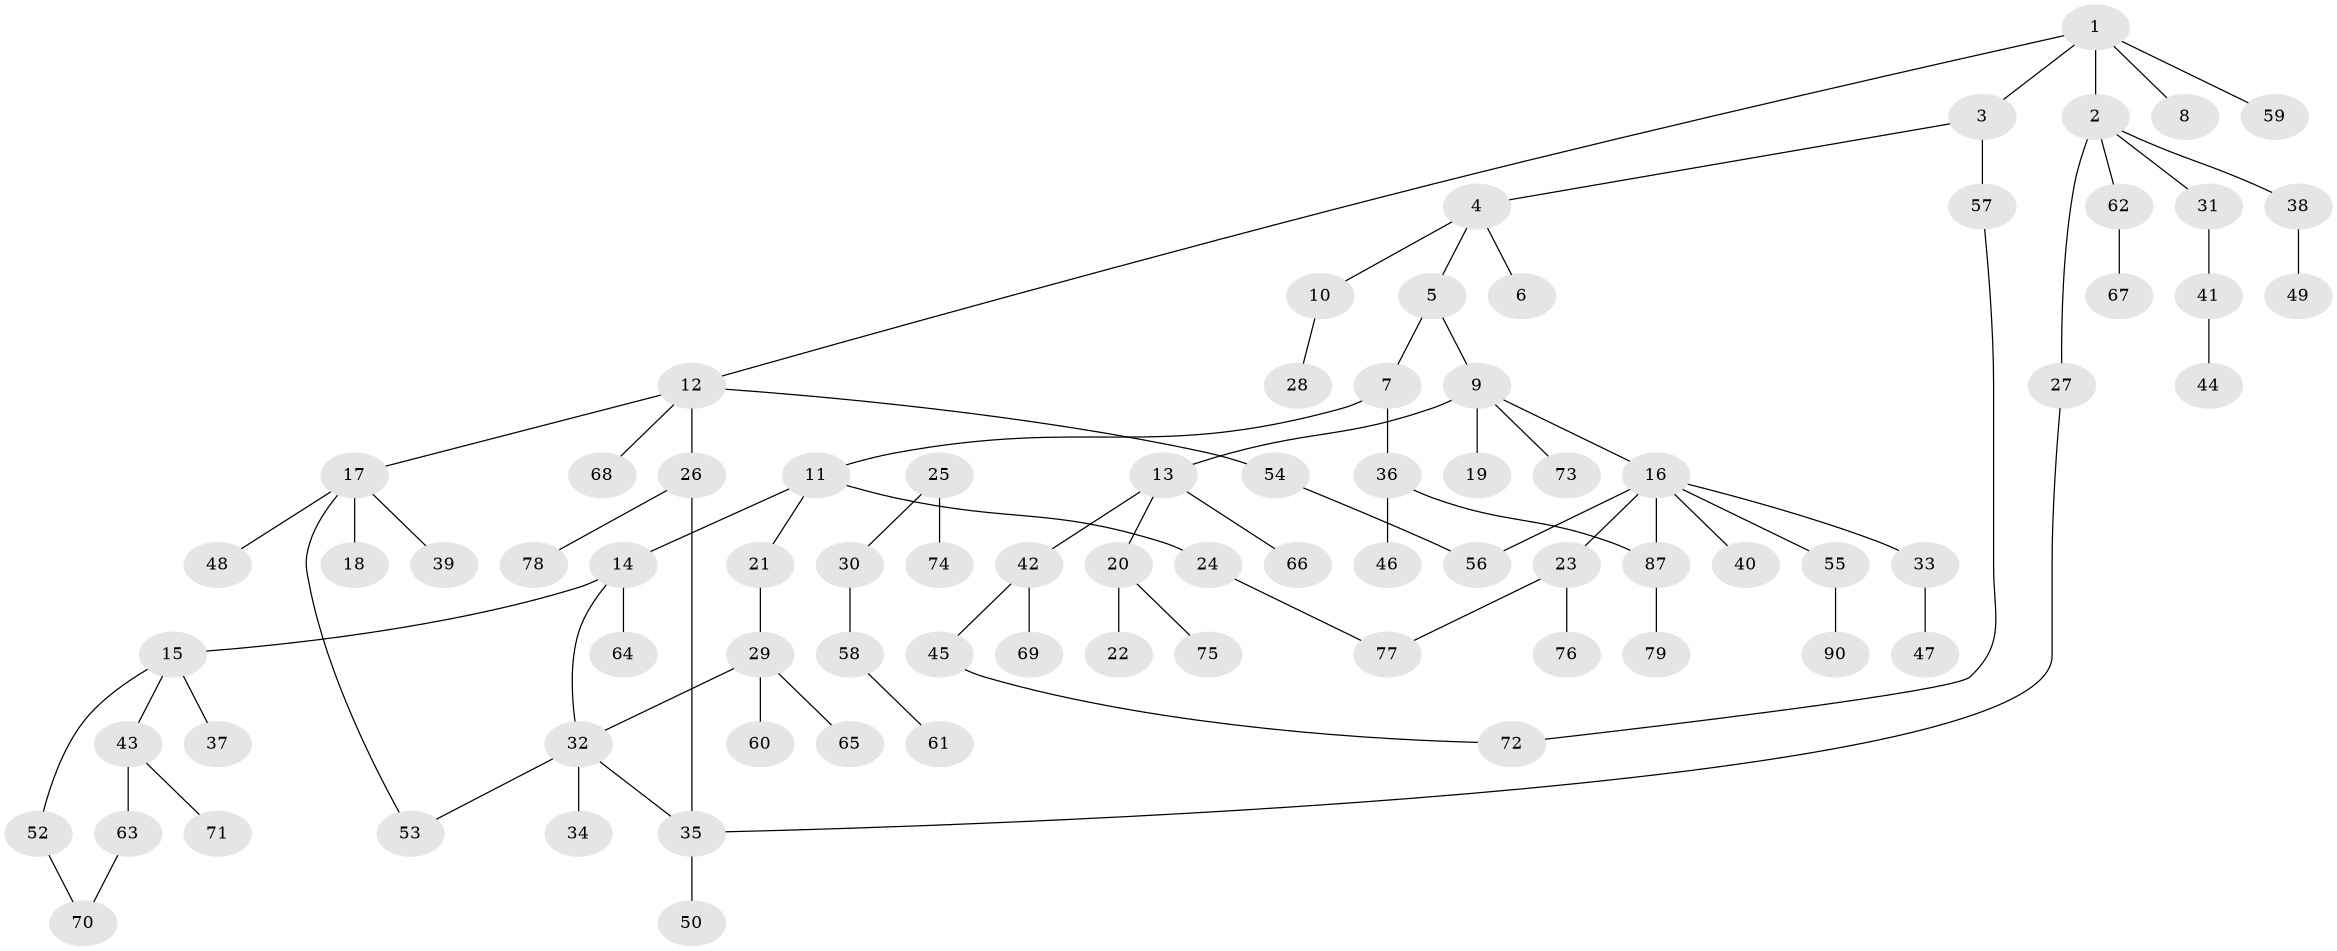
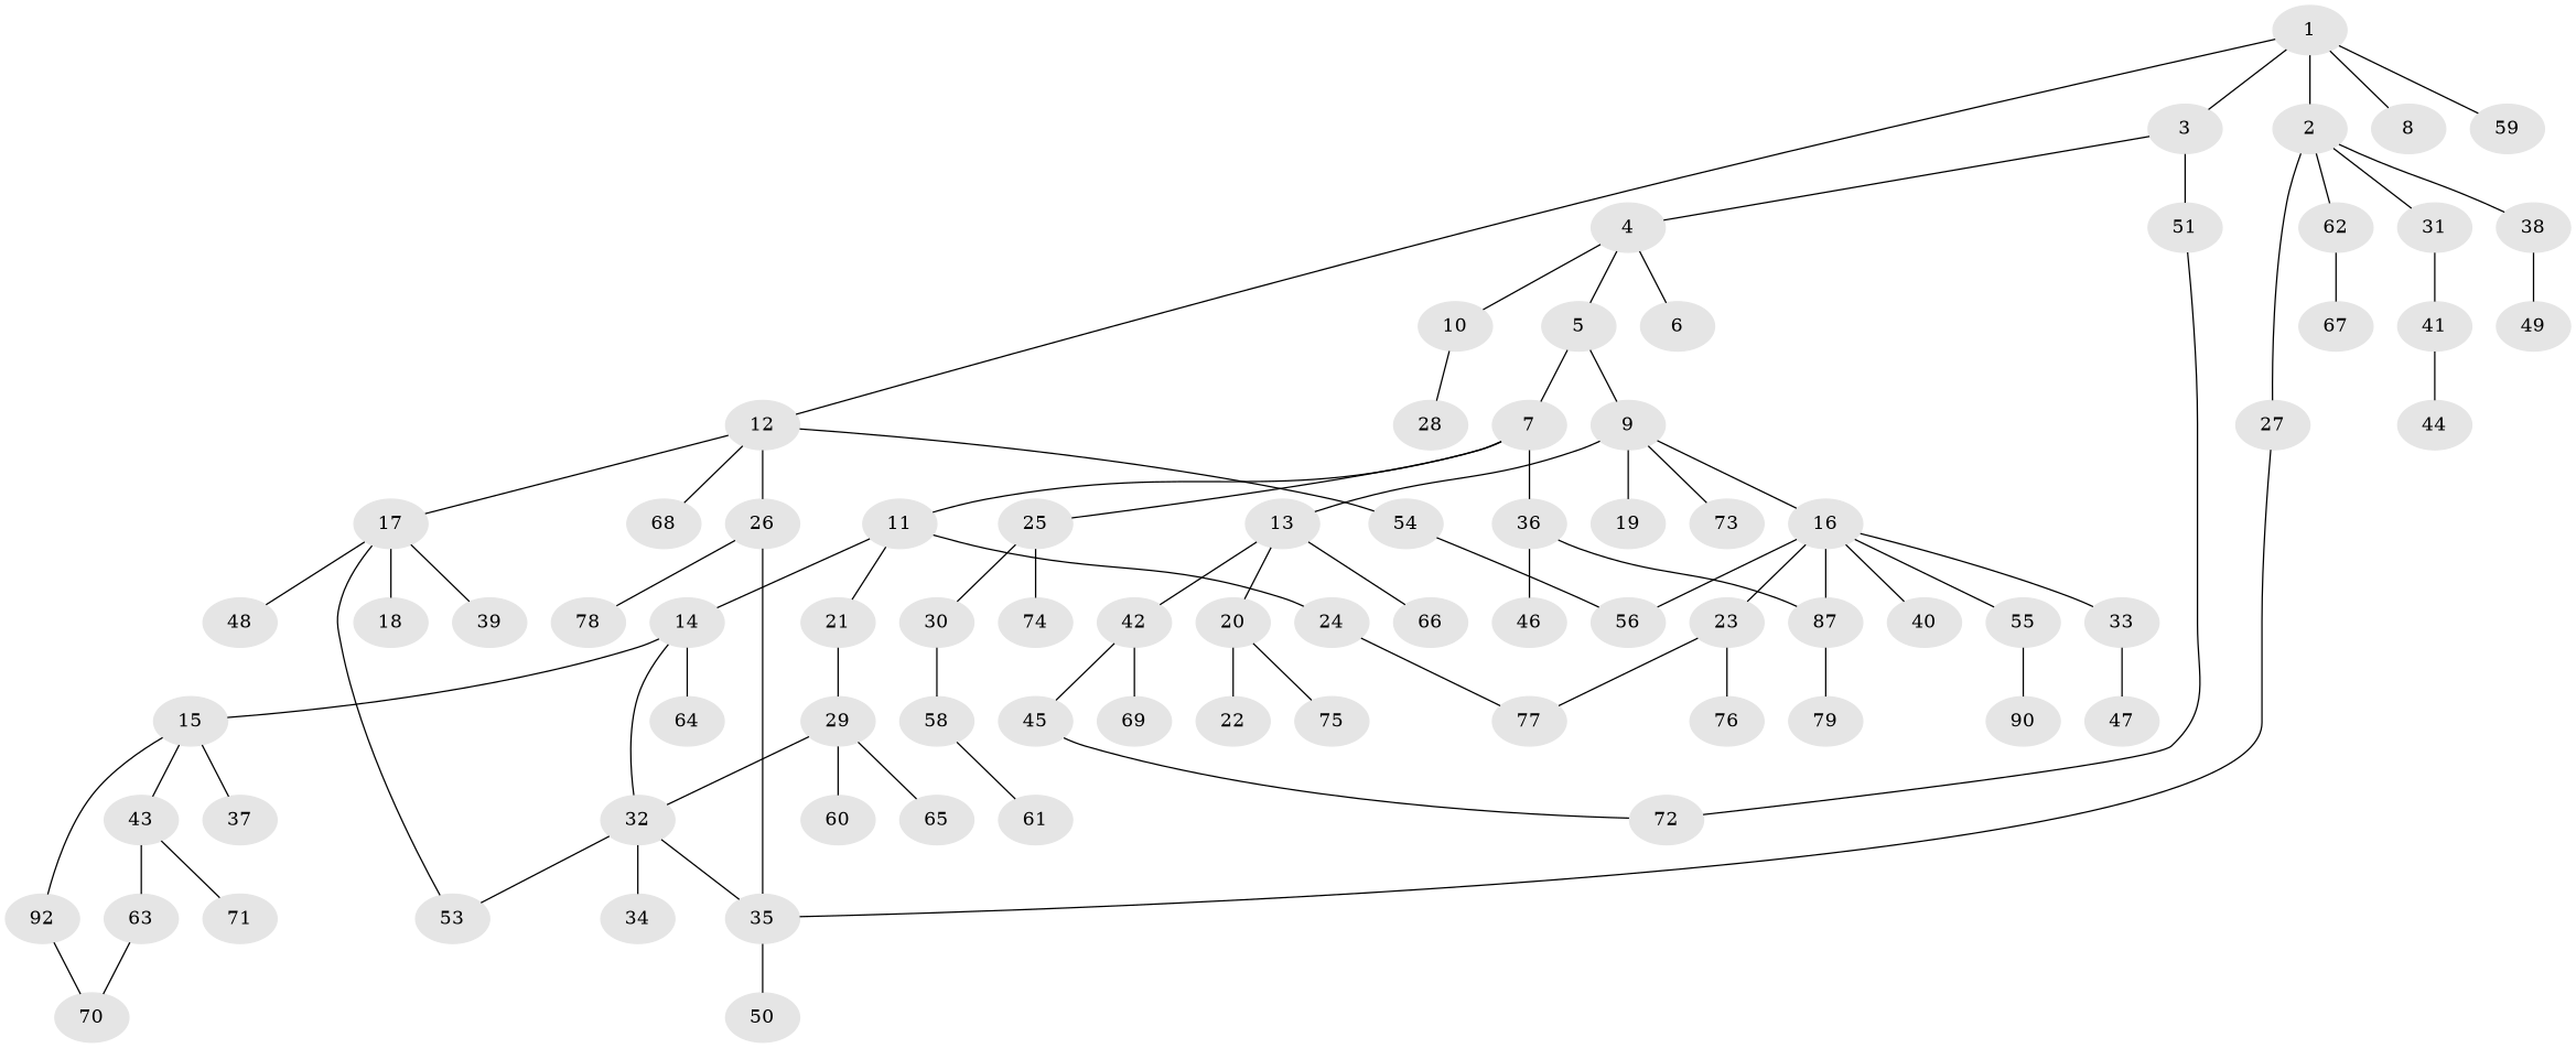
  graph {
    node [color=gray90 style=filled]
    1
    2
    3
    8
    12
    59
    27
    31
    38
    62
    4
-   51 [label=57]
+   51
    17
    26
    54
    68
    35
    41
    49
    67
    5
    6
    10
    72
    7
    9
    28
    11
    25
    36
    13
    16
    19
    73
    14
    21
    24
    30
    74
    n40 [label=87]
    46
    20
    42
    66
    23
    33
    40
    55
    56
    15
    32
    64
    29
    77
    18
    39
    48
    53
    78
    22
    75
    45
    69
    37
    43
-   52
+   52 [label=92]
    34
    63
    71
    70
    76
    47
    n73 [label=90]
    79
    60
    65
    58
    50
    61
    44
    1 -- 2
    1 -- 3
    1 -- 8
    1 -- 12
    1 -- 59
    2 -- 27
    2 -- 31
    2 -- 38
    2 -- 62
    3 -- 4
    3 -- 51
    12 -- 17
    12 -- 26
    12 -- 54
    12 -- 68
    27 -- 35
    31 -- 41
    38 -- 49
    62 -- 67
    4 -- 5
    4 -- 6
    4 -- 10
    51 -- 72
    17 -- 18
    17 -- 39
    17 -- 48
    17 -- 53
    26 -- 35
    26 -- 78
    54 -- 56
    35 -- 50
    41 -- 44
    5 -- 7
    5 -- 9
    10 -- 28
    7 -- 11
+   7 -- 25
    7 -- 36
    9 -- 13
    9 -- 16
    9 -- 19
    9 -- 73
    11 -- 14
    11 -- 21
    11 -- 24
    25 -- 30
    25 -- 74
    36 -- n40
    36 -- 46
    13 -- 20
    13 -- 42
    13 -- 66
    16 -- n40
    16 -- 23
    16 -- 33
    16 -- 40
    16 -- 55
    16 -- 56
    14 -- 15
    14 -- 32
    14 -- 64
    21 -- 29
    24 -- 77
    30 -- 58
    n40 -- 79
    20 -- 22
    20 -- 75
    42 -- 45
    42 -- 69
    23 -- 77
    23 -- 76
    33 -- 47
    55 -- n73
    15 -- 37
    15 -- 43
    15 -- 52
    32 -- 35
    32 -- 53
    32 -- 34
    29 -- 32
    29 -- 60
    29 -- 65
    45 -- 72
    43 -- 63
    43 -- 71
    52 -- 70
    63 -- 70
    58 -- 61
  }
